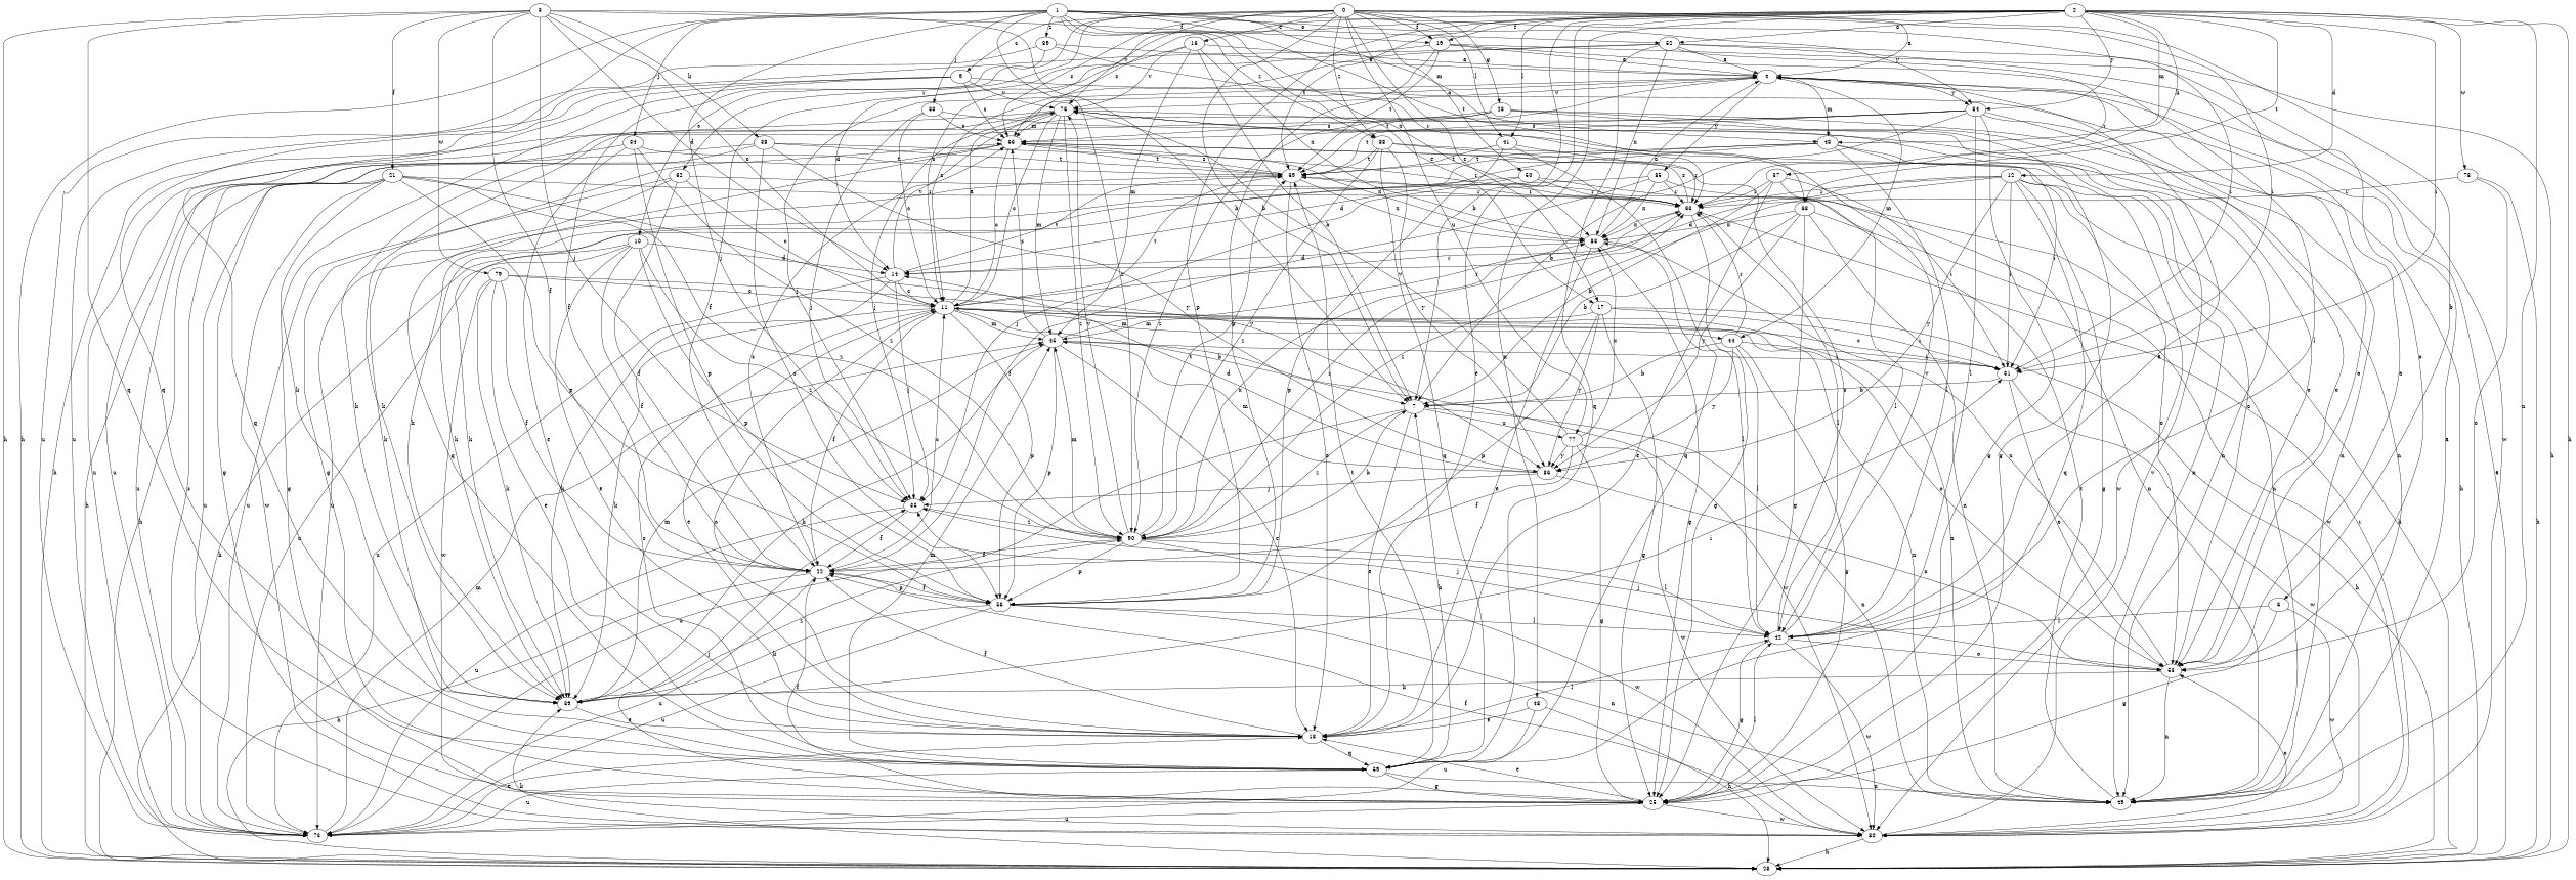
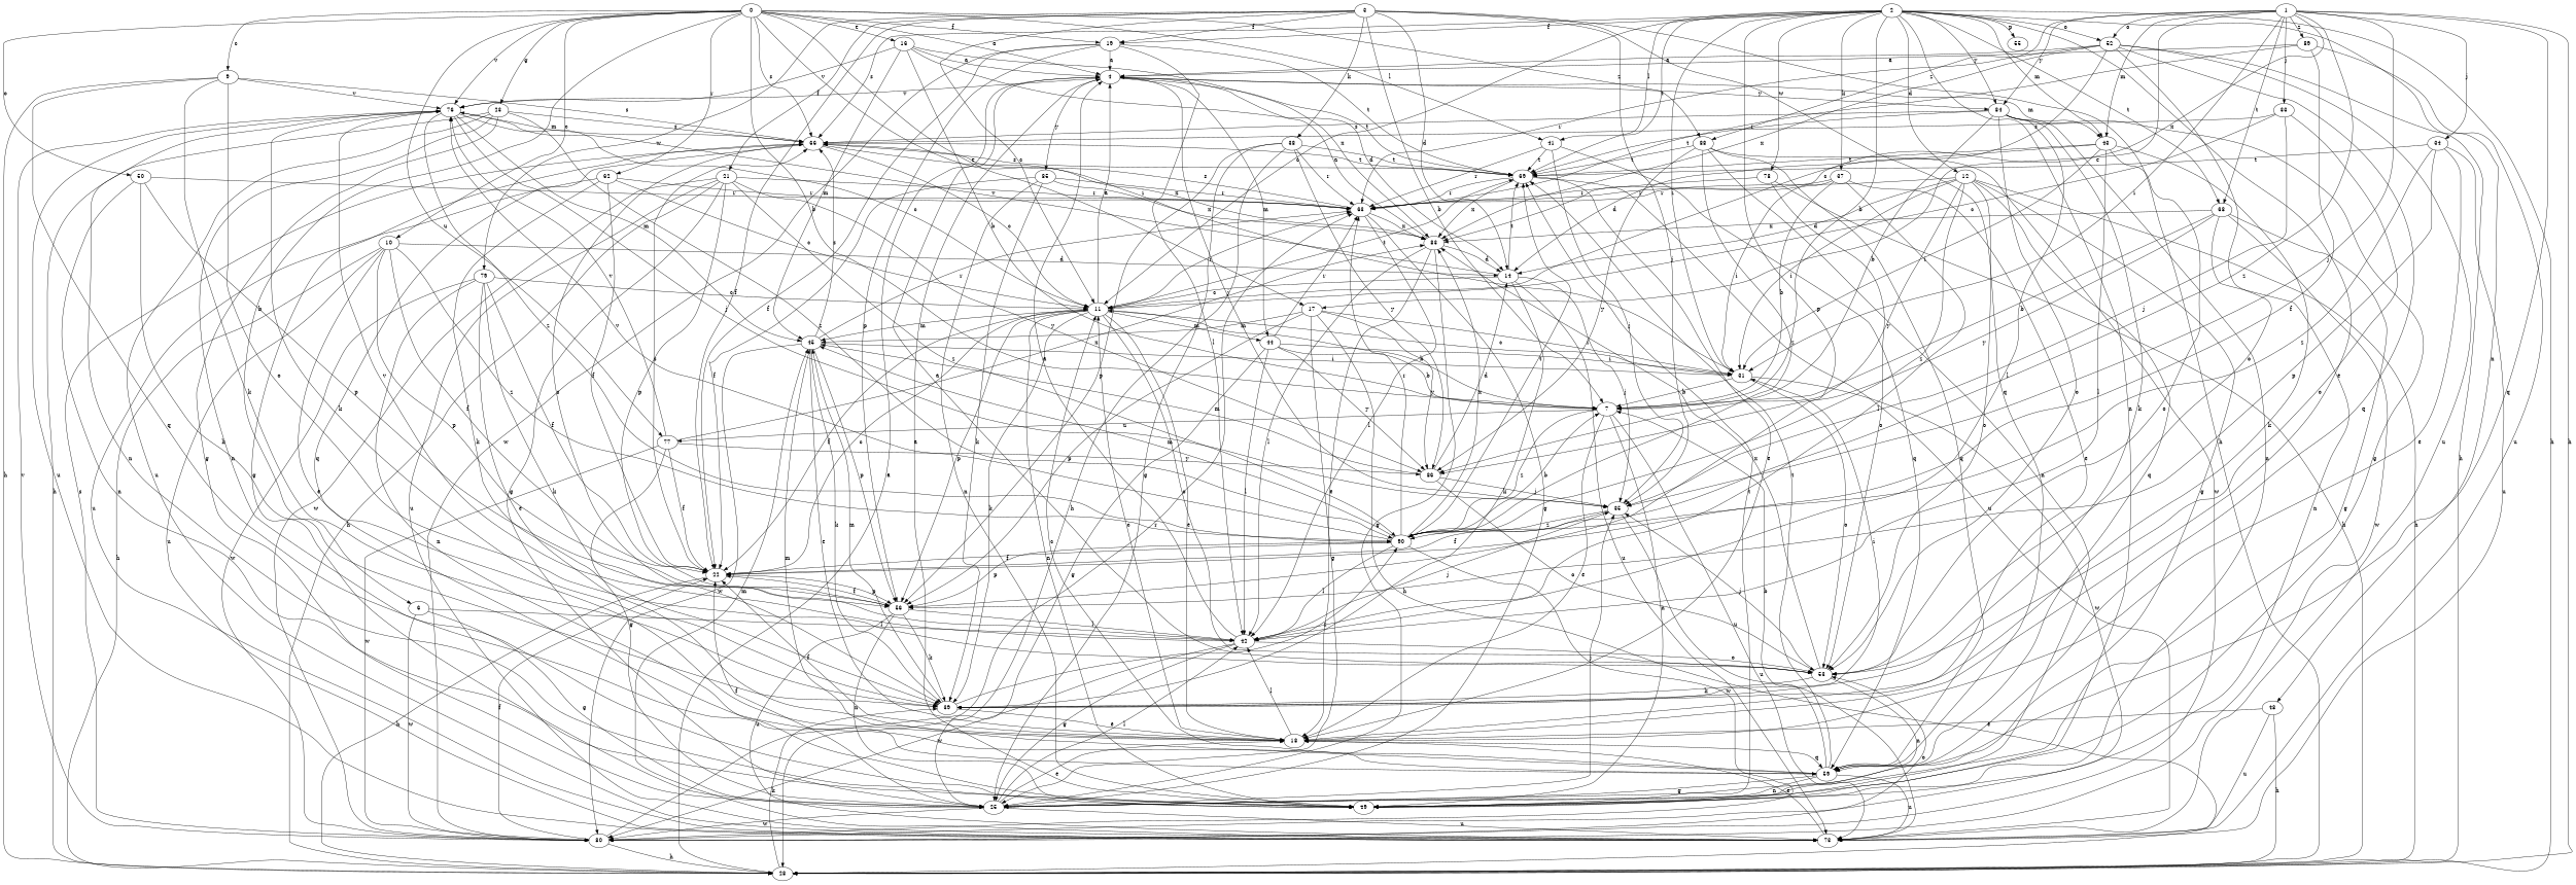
  strict digraph {
    0
    4
    6
    7
    9
    10
    16
    17
    19
    23
    31
    41
    50
    62
    66
    n16 [label=77]
    76
    88
    35
    43
    84
    69
    44
    85
    25
    42
    80
    90
    18
    49
    73
    28
    59
    39
    53
    56
    14
    22
    83
    45
    86
    11
    63
    1
    33
    34
    52
    68
    89
    2
    12
    37
    48
+   55
    78
    3
    21
    38
    79
    0 -> 4 [label=a]
    0 -> 6 [label=b]
    0 -> 7 [label=b]
    0 -> 9 [label=c]
    0 -> 10 [label=c]
    0 -> 16 [label=e]
    0 -> 17 [label=e]
    0 -> 19 [label=f]
    0 -> 23 [label=g]
    0 -> 31 [label=i]
    0 -> 41 [label=l]
    0 -> 50 [label=o]
    0 -> 62 [label=r]
    0 -> 66 [label=s]
    0 -> n16 [label=u]
    0 -> 76 [label=v]
    0 -> 88 [label=z]
    4 -> 76 [label=v]
    4 -> 35 [label=j]
    4 -> 43 [label=m]
    4 -> 84 [label=y]
    4 -> 69 [label=t]
    4 -> 44 [label=m]
    4 -> 85 [label=y]
    6 -> 25 [label=g]
    6 -> 42 [label=l]
    6 -> 80 [label=w]
    7 -> n16 [label=u]
    7 -> 90 [label=z]
    7 -> 18 [label=e]
    7 -> 49 [label=n]
    7 -> 73 [label=u]
    9 -> 66 [label=s]
    9 -> 76 [label=v]
    9 -> 28 [label=h]
    9 -> 59 [label=q]
    9 -> 39 [label=k]
    9 -> 53 [label=o]
    10 -> 90 [label=z]
    10 -> 18 [label=e]
    10 -> 73 [label=u]
    10 -> 28 [label=h]
    10 -> 56 [label=p]
    10 -> 14 [label=d]
    10 -> 22 [label=f]
    16 -> 4 [label=a]
    16 -> 7 [label=b]
    16 -> 76 [label=v]
    16 -> 14 [label=d]
    16 -> 83 [label=x]
    16 -> 45 [label=m]
    17 -> 31 [label=i]
    17 -> 25 [label=g]
    17 -> 28 [label=h]
    17 -> 56 [label=p]
    17 -> 45 [label=m]
    17 -> 86 [label=y]
    19 -> 4 [label=a]
    19 -> 69 [label=t]
    19 -> 42 [label=l]
    19 -> 80 [label=w]
    19 -> 56 [label=p]
    19 -> 22 [label=f]
    23 -> 66 [label=s]
    23 -> 25 [label=g]
    23 -> 90 [label=z]
    23 -> 49 [label=n]
    23 -> 73 [label=u]
    23 -> 28 [label=h]
    31 -> 7 [label=b]
    31 -> 80 [label=w]
    31 -> 53 [label=o]
    31 -> 11 [label=c]
    41 -> 35 [label=j]
    41 -> 69 [label=t]
    41 -> 59 [label=q]
    41 -> 63 [label=r]
    50 -> 49 [label=n]
    50 -> 39 [label=k]
    50 -> 56 [label=p]
    50 -> 63 [label=r]
    62 -> 73 [label=u]
    62 -> 39 [label=k]
    62 -> 22 [label=f]
    62 -> 11 [label=c]
    62 -> 63 [label=r]
    66 -> 69 [label=t]
    66 -> 25 [label=g]
    66 -> 59 [label=q]
    66 -> 83 [label=x]
    66 -> 11 [label=c]
    n16 -> 76 [label=v]
    n16 -> 25 [label=g]
    n16 -> 80 [label=w]
    n16 -> 22 [label=f]
    n16 -> 83 [label=x]
    n16 -> 86 [label=y]
    76 -> 66 [label=m]
    76 -> 35 [label=j]
    76 -> 90 [label=z]
    76 -> 49 [label=n]
    76 -> 73 [label=u]
    76 -> 39 [label=k]
    76 -> 45 [label=m]
    76 -> 11 [label=c]
    88 -> 69 [label=t]
    88 -> 80 [label=w]
    88 -> 90 [label=z]
    88 -> 49 [label=n]
    88 -> 59 [label=q]
    88 -> 86 [label=y]
    35 -> 90 [label=z]
    35 -> 73 [label=u]
    35 -> 22 [label=f]
    43 -> 31 [label=i]
    43 -> 69 [label=t]
    43 -> 42 [label=l]
    43 -> 39 [label=k]
    43 -> 53 [label=o]
    43 -> 14 [label=d]
    84 -> 7 [label=b]
    84 -> 66 [label=s]
    84 -> 69 [label=t]
    84 -> 25 [label=g]
    84 -> 42 [label=l]
    84 -> 49 [label=n]
    84 -> 39 [label=k]
    84 -> 53 [label=o]
    69 -> 66 [label=s]
    69 -> 18 [label=e]
    69 -> 73 [label=u]
    69 -> 83 [label=x]
    69 -> 63 [label=r]
    44 -> 7 [label=b]
    44 -> 31 [label=i]
    44 -> 25 [label=g]
    44 -> 42 [label=l]
    44 -> 86 [label=y]
    44 -> 63 [label=r]
    85 -> 49 [label=n]
    85 -> 39 [label=k]
    85 -> 22 [label=f]
    85 -> 83 [label=x]
    85 -> 63 [label=r]
    25 -> 35 [label=j]
    25 -> 42 [label=l]
    25 -> 80 [label=w]
    25 -> 18 [label=e]
    25 -> 73 [label=u]
    25 -> 22 [label=f]
    42 -> 4 [label=a]
    42 -> 66 [label=s]
    42 -> 76 [label=v]
    42 -> 35 [label=j]
    42 -> 25 [label=g]
    42 -> 80 [label=w]
    42 -> 53 [label=o]
    80 -> 66 [label=s]
    80 -> 76 [label=v]
    80 -> 28 [label=h]
    80 -> 53 [label=o]
    80 -> 22 [label=f]
    80 -> 63 [label=r]
    90 -> 7 [label=b]
    90 -> 76 [label=v]
    90 -> 69 [label=t]
    90 -> 42 [label=l]
    90 -> 80 [label=w]
    90 -> 56 [label=p]
    90 -> 22 [label=f]
    90 -> 83 [label=x]
    90 -> 45 [label=m]
    90 -> 63 [label=r]
    18 -> 42 [label=l]
    18 -> 59 [label=q]
    18 -> 22 [label=f]
    18 -> 11 [label=c]
    49 -> 4 [label=a]
    49 -> 69 [label=t]
    73 -> 18 [label=e]
    73 -> 45 [label=m]
    28 -> 4 [label=a]
    28 -> 39 [label=k]
    59 -> 7 [label=b]
    59 -> 69 [label=t]
    59 -> 25 [label=g]
    59 -> 49 [label=n]
    59 -> 73 [label=u]
    59 -> 45 [label=m]
    59 -> 11 [label=c]
    39 -> 31 [label=i]
    39 -> 90 [label=z]
    39 -> 18 [label=e]
    39 -> 45 [label=m]
    53 -> 4 [label=a]
    53 -> 35 [label=j]
    53 -> 49 [label=n]
    53 -> 39 [label=k]
    53 -> 83 [label=x]
    56 -> 42 [label=l]
    56 -> 49 [label=n]
    56 -> 73 [label=u]
    56 -> 39 [label=k]
    56 -> 22 [label=f]
    14 -> 76 [label=v]
    14 -> 35 [label=j]
    14 -> 69 [label=t]
    14 -> 73 [label=u]
    14 -> 39 [label=k]
    14 -> 11 [label=c]
    22 -> 66 [label=s]
-   22 -> 73 [label=u]
    22 -> 28 [label=h]
    22 -> 56 [label=p]
    22 -> 11 [label=c]
    83 -> 4 [label=a]
    83 -> 25 [label=g]
    83 -> 42 [label=l]
    83 -> 18 [label=e]
    83 -> 14 [label=d]
    45 -> 31 [label=i]
    45 -> 66 [label=s]
    45 -> 80 [label=w]
    45 -> 18 [label=e]
    45 -> 39 [label=k]
    45 -> 56 [label=p]
    45 -> 63 [label=r]
    86 -> 35 [label=j]
    86 -> 53 [label=o]
    86 -> 14 [label=d]
    86 -> 45 [label=m]
    11 -> 4 [label=a]
    11 -> 7 [label=b]
    11 -> 69 [label=t]
    11 -> 44 [label=m]
    11 -> 18 [label=e]
    11 -> 49 [label=n]
    11 -> 39 [label=k]
    11 -> 53 [label=o]
    11 -> 56 [label=p]
    11 -> 22 [label=f]
    11 -> 45 [label=m]
    11 -> 63 [label=r]
    63 -> 66 [label=s]
    63 -> 25 [label=g]
    63 -> 42 [label=l]
    63 -> 83 [label=x]
    1 -> 17 [label=e]
    1 -> 31 [label=i]
    1 -> 88 [label=z]
    1 -> 35 [label=j]
    1 -> 43 [label=m]
    1 -> 84 [label=y]
    1 -> 90 [label=z]
    1 -> 28 [label=h]
    1 -> 59 [label=q]
    1 -> 83 [label=x]
    1 -> 33 [label=j]
    1 -> 34 [label=j]
    1 -> 52 [label=o]
    1 -> 68 [label=t]
    1 -> 89 [label=z]
    33 -> 66 [label=s]
    33 -> 35 [label=j]
    33 -> 53 [label=o]
    33 -> 11 [label=c]
    34 -> 69 [label=t]
    34 -> 90 [label=z]
    34 -> 18 [label=e]
    34 -> 73 [label=u]
    34 -> 56 [label=p]
    52 -> 4 [label=a]
    52 -> 73 [label=u]
    52 -> 28 [label=h]
    52 -> 59 [label=q]
    52 -> 53 [label=o]
    52 -> 83 [label=x]
    52 -> 11 [label=c]
    52 -> 63 [label=r]
    68 -> 7 [label=b]
    68 -> 25 [label=g]
    68 -> 80 [label=w]
    68 -> 49 [label=n]
    68 -> 83 [label=x]
    68 -> 86 [label=y]
    89 -> 4 [label=a]
    89 -> 73 [label=u]
    89 -> 22 [label=f]
    89 -> 63 [label=r]
    2 -> 7 [label=b]
    2 -> 19 [label=f]
    2 -> 31 [label=i]
    2 -> 41 [label=l]
    2 -> 66 [label=s]
    2 -> 43 [label=m]
    2 -> 84 [label=y]
    2 -> 69 [label=t]
    2 -> 18 [label=e]
    2 -> 49 [label=n]
    2 -> 28 [label=h]
    2 -> 56 [label=p]
    2 -> 11 [label=c]
    2 -> 52 [label=o]
    2 -> 68 [label=t]
    2 -> 12 [label=d]
    2 -> 37 [label=k]
    2 -> 48 [label=n]
+   2 -> 55 [label=p]
    2 -> 78 [label=w]
    12 -> 31 [label=i]
    12 -> 25 [label=g]
    12 -> 90 [label=z]
    12 -> 28 [label=h]
    12 -> 59 [label=q]
    12 -> 53 [label=o]
    12 -> 14 [label=d]
    12 -> 86 [label=y]
    12 -> 63 [label=r]
    37 -> 7 [label=b]
    37 -> 31 [label=i]
    37 -> 42 [label=l]
    37 -> 18 [label=e]
    37 -> 63 [label=r]
    48 -> 18 [label=e]
    48 -> 73 [label=u]
    48 -> 28 [label=h]
    78 -> 28 [label=h]
    78 -> 53 [label=o]
    78 -> 63 [label=r]
    3 -> 7 [label=b]
    3 -> 19 [label=f]
    3 -> 35 [label=j]
    3 -> 28 [label=h]
    3 -> 59 [label=q]
    3 -> 14 [label=d]
    3 -> 22 [label=f]
    3 -> 11 [label=c]
    3 -> 21 [label=f]
    3 -> 38 [label=k]
    3 -> 79 [label=w]
    21 -> 25 [label=g]
    21 -> 80 [label=w]
    21 -> 90 [label=z]
    21 -> 73 [label=u]
    21 -> 28 [label=h]
    21 -> 56 [label=p]
    21 -> 86 [label=y]
    21 -> 63 [label=r]
    38 -> 69 [label=t]
    38 -> 25 [label=g]
    38 -> 28 [label=h]
-   38 -> 56 [label=s]
+   38 -> 56 [label=p]
    38 -> 86 [label=y]
    38 -> 63 [label=r]
    79 -> 80 [label=w]
    79 -> 18 [label=e]
    79 -> 49 [label=n]
    79 -> 39 [label=k]
    79 -> 22 [label=f]
    79 -> 11 [label=c]
  }
